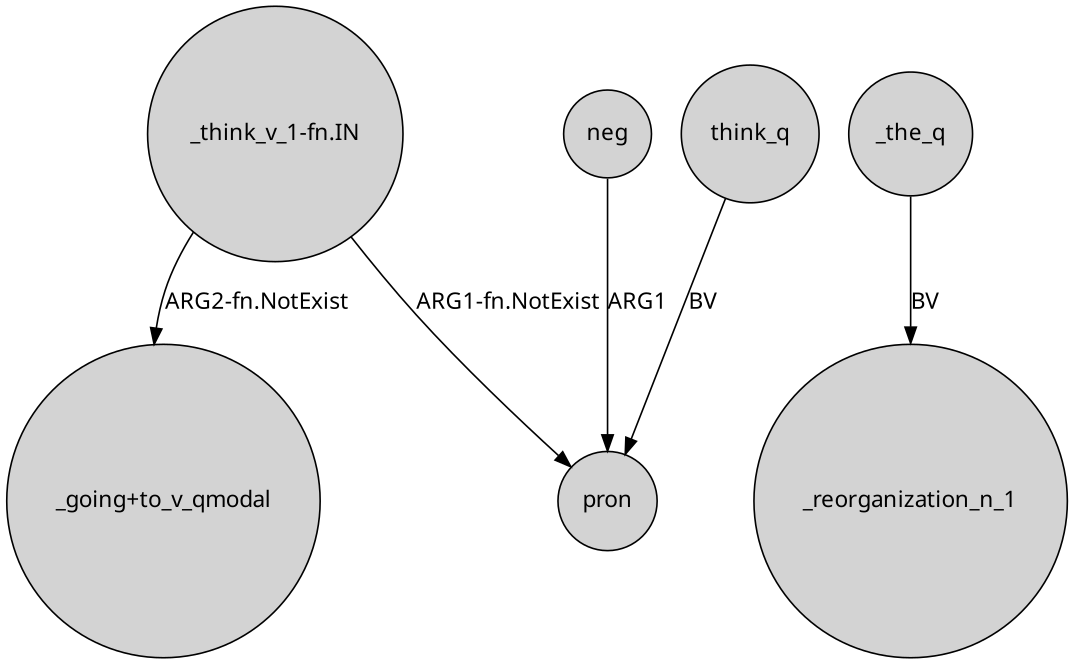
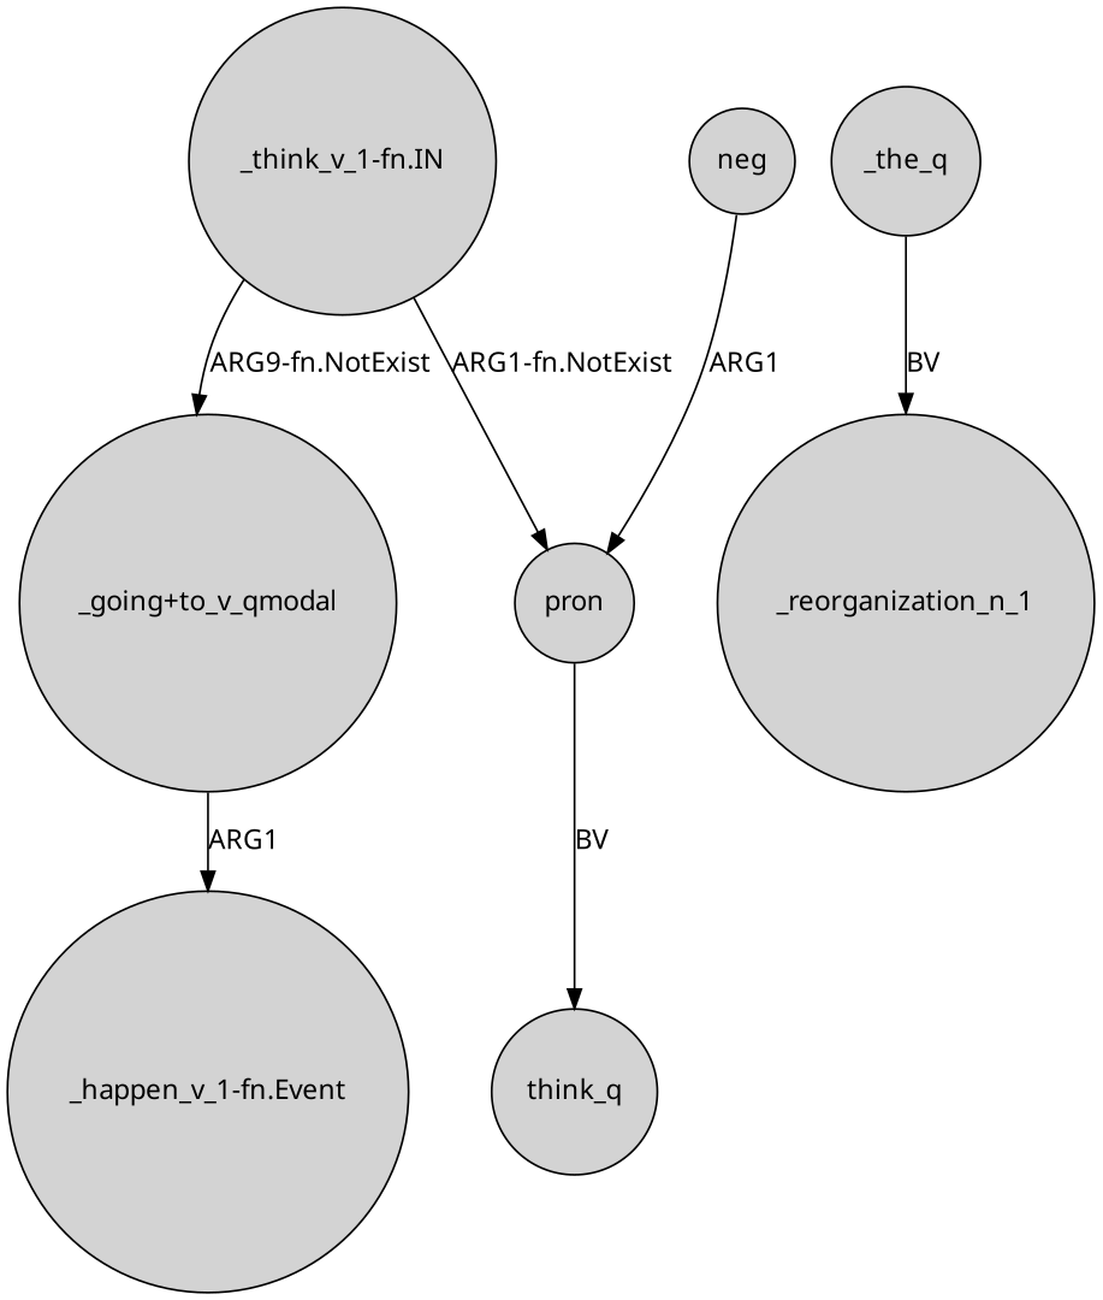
  digraph {
    fontname="Noto Sans"
    node [fontname="Noto Sans" shape=circle style=filled]
    edge [fontname="Noto Sans"]
    "_think_v_1-fn.IN"
    "_going+to_v_qmodal"
    pron
+   "_happen_v_1-fn.Event"
    _the_q
    _reorganization_n_1
    neg
    n8 [label=think_q]
-   "_think_v_1-fn.IN" -> "_going+to_v_qmodal" [label="ARG2-fn.NotExist"]
+   "_think_v_1-fn.IN" -> "_going+to_v_qmodal" [label="ARG9-fn.NotExist"]
    "_think_v_1-fn.IN" -> pron [label="ARG1-fn.NotExist"]
+   "_going+to_v_qmodal" -> "_happen_v_1-fn.Event" [label=ARG1]
    _the_q -> _reorganization_n_1 [label=BV]
    neg -> pron [label=ARG1]
-   n8 -> pron [label=BV]
+   pron -> n8 [label=BV]
  }
